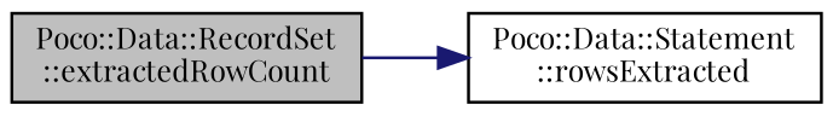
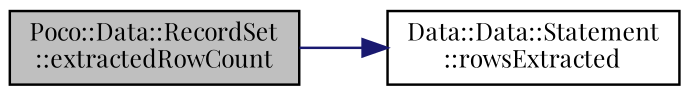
  digraph {
    rankdir=LR
    fontname="Playfair Display"
    node [color=black fontname="Playfair Display" fontsize=10 shape=record style=filled]
    n1 [fillcolor=grey75 fontcolor=black height=0.2 label="Poco::Data::RecordSet\l::extractedRowCount" width=0.4]
-   n2 [fillcolor=white height=0.2 label="Poco::Data::Statement\l::rowsExtracted" width=0.4]
+   n2 [fillcolor=white height=0.2 label="Data::Data::Statement\l::rowsExtracted" width=0.4]
    n1 -> n2 [color=midnightblue fontname="Playfair Display" fontsize=10 labelfontname=Helvetica labelfontsize=10 style=solid]
  }
